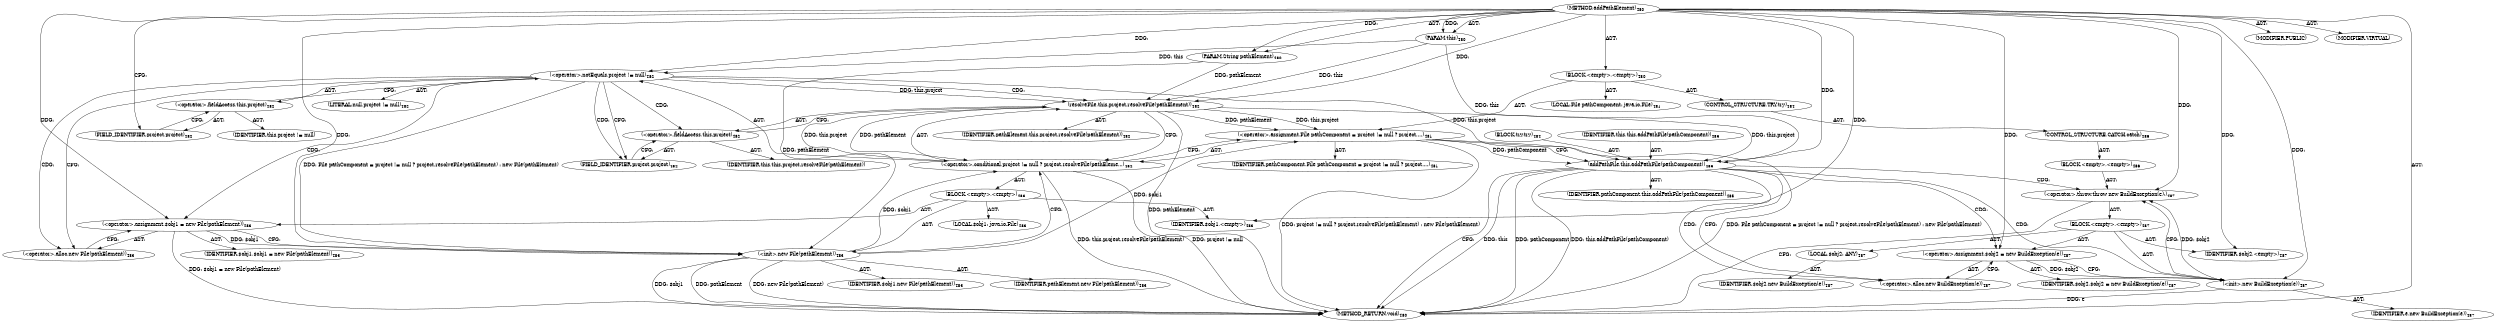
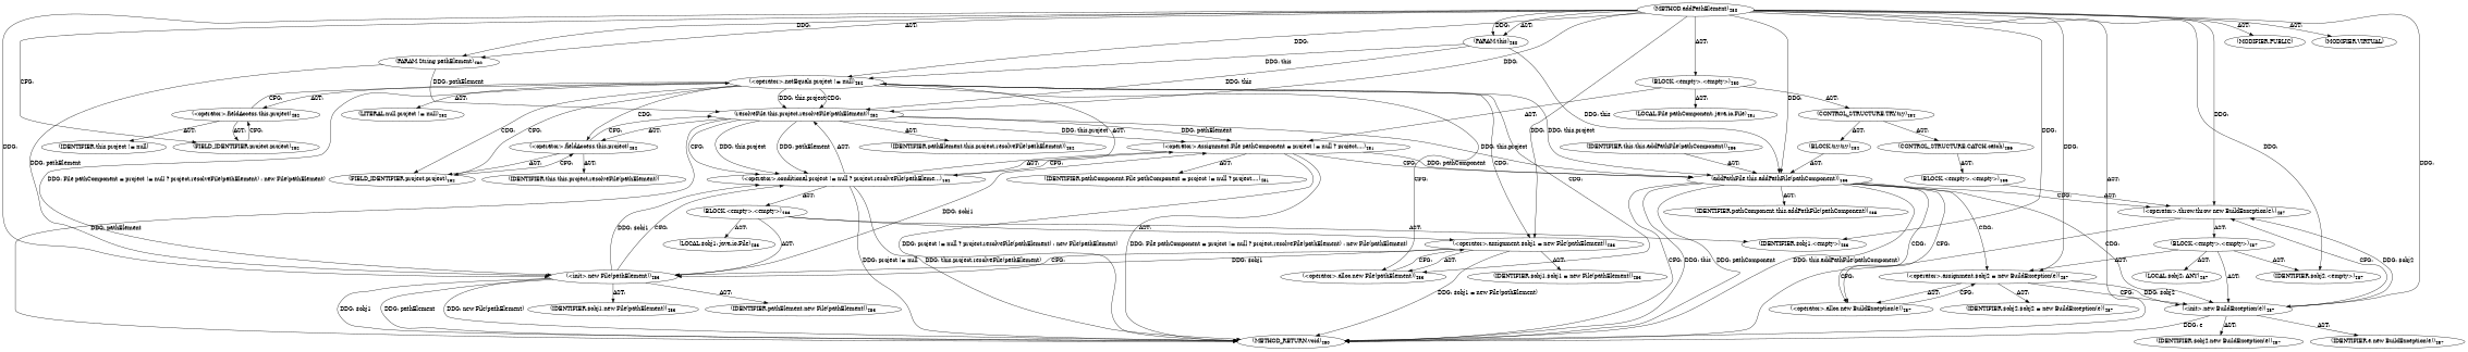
  digraph {
    n1 [label=<(METHOD,addPathElement)<SUB>480</SUB>>]
    n2 [label=<(PARAM,this)<SUB>480</SUB>>]
    n3 [label=<(PARAM,String pathElement)<SUB>480</SUB>>]
    n4 [label=<(BLOCK,&lt;empty&gt;,&lt;empty&gt;)<SUB>480</SUB>>]
    n5 [label=<(&lt;operator&gt;.notEquals,project != null)<SUB>482</SUB>>]
    n6 [label=<(FIELD_IDENTIFIER,project,project)<SUB>482</SUB>>]
    n7 [label=<(resolveFile,this.project.resolveFile(pathElement))<SUB>482</SUB>>]
    n8 [label=<(&lt;operator&gt;.assignment,$obj1 = new File(pathElement))<SUB>483</SUB>>]
    n9 [label=<(&lt;init&gt;,new File(pathElement))<SUB>483</SUB>>]
    n10 [label=<(IDENTIFIER,$obj1,&lt;empty&gt;)<SUB>483</SUB>>]
    n11 [label=<(addPathFile,this.addPathFile(pathComponent))<SUB>485</SUB>>]
    n12 [label=<(&lt;operator&gt;.throw,throw new BuildException(e);)<SUB>487</SUB>>]
    n13 [label=<(&lt;operator&gt;.assignment,$obj2 = new BuildException(e))<SUB>487</SUB>>]
    n14 [label=<(&lt;init&gt;,new BuildException(e))<SUB>487</SUB>>]
    n15 [label=<(IDENTIFIER,$obj2,&lt;empty&gt;)<SUB>487</SUB>>]
    n16 [label=<(MODIFIER,PUBLIC)>]
    n17 [label=<(MODIFIER,VIRTUAL)>]
    n18 [label=<(METHOD_RETURN,void)<SUB>480</SUB>>]
    n19 [label=<(LOCAL,File pathComponent: java.io.File)<SUB>481</SUB>>]
    n20 [label=<(&lt;operator&gt;.assignment,File pathComponent = project != null ? project....)<SUB>481</SUB>>]
    n21 [label=<(CONTROL_STRUCTURE,TRY,try)<SUB>484</SUB>>]
    n22 [label=<(&lt;operator&gt;.fieldAccess,this.project)<SUB>482</SUB>>]
    n23 [label=<(LITERAL,null,project != null)<SUB>482</SUB>>]
    n24 [label=<(&lt;operator&gt;.fieldAccess,this.project)<SUB>482</SUB>>]
    n25 [label=<(FIELD_IDENTIFIER,project,project)<SUB>482</SUB>>]
    n26 [label=<(&lt;operator&gt;.alloc,new File(pathElement))<SUB>483</SUB>>]
    n27 [label=<(&lt;operator&gt;.conditional,project != null ? project.resolveFile(pathEleme...)<SUB>482</SUB>>]
    n28 [label=<(IDENTIFIER,pathElement,this.project.resolveFile(pathElement))<SUB>482</SUB>>]
    n29 [label=<(IDENTIFIER,$obj1,$obj1 = new File(pathElement))<SUB>483</SUB>>]
    n30 [label=<(IDENTIFIER,$obj1,new File(pathElement))<SUB>483</SUB>>]
    n31 [label=<(IDENTIFIER,pathElement,new File(pathElement))<SUB>483</SUB>>]
    n32 [label=<(IDENTIFIER,pathComponent,this.addPathFile(pathComponent))<SUB>485</SUB>>]
    n33 [label=<(&lt;operator&gt;.alloc,new BuildException(e))<SUB>487</SUB>>]
    n34 [label=<(BLOCK,&lt;empty&gt;,&lt;empty&gt;)<SUB>487</SUB>>]
    n35 [label=<(IDENTIFIER,$obj2,$obj2 = new BuildException(e))<SUB>487</SUB>>]
    n36 [label=<(IDENTIFIER,$obj2,new BuildException(e))<SUB>487</SUB>>]
    n37 [label=<(IDENTIFIER,e,new BuildException(e))<SUB>487</SUB>>]
    n38 [label=<(IDENTIFIER,pathComponent,File pathComponent = project != null ? project....)<SUB>481</SUB>>]
    n39 [label=<(BLOCK,try,try)<SUB>484</SUB>>]
    n40 [label=<(CONTROL_STRUCTURE,CATCH,catch)<SUB>486</SUB>>]
    n41 [label=<(BLOCK,&lt;empty&gt;,&lt;empty&gt;)<SUB>483</SUB>>]
    n42 [label=<(LOCAL,$obj1: java.io.File)<SUB>483</SUB>>]
    n43 [label=<(IDENTIFIER,this,project != null)>]
    n44 [label=<(IDENTIFIER,this,this.project.resolveFile(pathElement))>]
    n45 [label=<(BLOCK,&lt;empty&gt;,&lt;empty&gt;)<SUB>486</SUB>>]
    n46 [label=<(IDENTIFIER,this,this.addPathFile(pathComponent))<SUB>485</SUB>>]
    n47 [label=<(LOCAL,$obj2: ANY)<SUB>487</SUB>>]
    n1 -> n2 [label="AST: "]
    n1 -> n2 [label="DDG: "]
    n1 -> n3 [label="AST: "]
    n1 -> n3 [label="DDG: "]
    n1 -> n4 [label="AST: "]
    n1 -> n5 [label="DDG: "]
    n1 -> n6 [label="CFG: "]
    n1 -> n7 [label="DDG: "]
    n1 -> n8 [label="DDG: "]
    n1 -> n9 [label="DDG: "]
    n1 -> n10 [label="DDG: "]
    n1 -> n11 [label="DDG: "]
    n1 -> n12 [label="DDG: "]
    n1 -> n13 [label="DDG: "]
    n1 -> n14 [label="DDG: "]
    n1 -> n15 [label="DDG: "]
    n1 -> n16 [label="AST: "]
    n1 -> n17 [label="AST: "]
    n1 -> n18 [label="AST: "]
    n2 -> n5 [label="DDG: this"]
    n2 -> n7 [label="DDG: this"]
    n2 -> n11 [label="DDG: this"]
    n3 -> n7 [label="DDG: pathElement"]
    n3 -> n9 [label="DDG: pathElement"]
    n4 -> n19 [label="AST: "]
    n4 -> n20 [label="AST: "]
    n4 -> n21 [label="AST: "]
    n5 -> n7 [label="DDG: this.project"]
    n5 -> n7 [label="CDG: "]
    n5 -> n8 [label="CDG: "]
    n5 -> n9 [label="DDG: File pathComponent = project != null ? project.resolveFile(pathElement) : new File(pathElement)"]
    n5 -> n11 [label="DDG: this.project"]
    n5 -> n22 [label="AST: "]
    n5 -> n23 [label="AST: "]
    n5 -> n24 [label="CDG: "]
    n5 -> n25 [label="CFG: "]
    n5 -> n25 [label="CDG: "]
    n5 -> n26 [label="CFG: "]
    n5 -> n26 [label="CDG: "]
    n6 -> n22 [label="CFG: "]
    n7 -> n11 [label="DDG: this.project"]
    n7 -> n18 [label="DDG: pathElement"]
    n7 -> n20 [label="DDG: this.project"]
    n7 -> n20 [label="DDG: pathElement"]
    n7 -> n24 [label="AST: "]
    n7 -> n27 [label="CFG: "]
    n7 -> n27 [label="DDG: this.project"]
    n7 -> n27 [label="DDG: pathElement"]
    n7 -> n28 [label="AST: "]
    n8 -> n9 [label="CFG: "]
    n8 -> n9 [label="DDG: $obj1"]
    n8 -> n18 [label="DDG: $obj1 = new File(pathElement)"]
    n8 -> n26 [label="AST: "]
    n8 -> n29 [label="AST: "]
    n9 -> n18 [label="DDG: $obj1"]
    n9 -> n18 [label="DDG: pathElement"]
    n9 -> n18 [label="DDG: new File(pathElement)"]
    n9 -> n20 [label="DDG: $obj1"]
    n9 -> n27 [label="CFG: "]
    n9 -> n27 [label="DDG: $obj1"]
    n9 -> n30 [label="AST: "]
    n9 -> n31 [label="AST: "]
    n11 -> n12 [label="CDG: "]
    n11 -> n13 [label="CDG: "]
    n11 -> n14 [label="CDG: "]
    n11 -> n18 [label="CFG: "]
    n11 -> n18 [label="DDG: this"]
    n11 -> n18 [label="DDG: pathComponent"]
    n11 -> n18 [label="DDG: this.addPathFile(pathComponent)"]
    n11 -> n32 [label="AST: "]
    n11 -> n33 [label="CFG: "]
    n11 -> n33 [label="CDG: "]
    n12 -> n18 [label="CFG: "]
    n12 -> n34 [label="AST: "]
    n13 -> n14 [label="CFG: "]
    n13 -> n14 [label="DDG: $obj2"]
    n13 -> n33 [label="AST: "]
    n13 -> n35 [label="AST: "]
    n14 -> n12 [label="CFG: "]
    n14 -> n12 [label="DDG: $obj2"]
    n14 -> n18 [label="DDG: e"]
-   n47 -> n36 [label="AST: "]
+   n14 -> n36 [label="AST: "]
    n14 -> n37 [label="AST: "]
    n20 -> n11 [label="CFG: "]
    n20 -> n11 [label="DDG: pathComponent"]
    n20 -> n18 [label="DDG: project != null ? project.resolveFile(pathElement) : new File(pathElement)"]
    n20 -> n18 [label="DDG: File pathComponent = project != null ? project.resolveFile(pathElement) : new File(pathElement)"]
    n20 -> n27 [label="AST: "]
    n20 -> n38 [label="AST: "]
+   n21 -> n39 [label="AST: "]
    n21 -> n40 [label="AST: "]
    n22 -> n5 [label="CFG: "]
    n22 -> n6 [label="AST: "]
    n22 -> n43 [label="AST: "]
    n24 -> n7 [label="CFG: "]
    n24 -> n25 [label="AST: "]
    n24 -> n44 [label="AST: "]
    n25 -> n24 [label="CFG: "]
    n26 -> n8 [label="CFG: "]
    n27 -> n5 [label="AST: "]
    n27 -> n7 [label="AST: "]
    n27 -> n18 [label="DDG: project != null"]
    n27 -> n18 [label="DDG: this.project.resolveFile(pathElement)"]
    n27 -> n20 [label="CFG: "]
    n27 -> n41 [label="AST: "]
    n33 -> n13 [label="CFG: "]
    n34 -> n13 [label="AST: "]
    n34 -> n14 [label="AST: "]
    n34 -> n15 [label="AST: "]
    n34 -> n47 [label="AST: "]
    n39 -> n11 [label="AST: "]
    n40 -> n45 [label="AST: "]
    n41 -> n8 [label="AST: "]
    n41 -> n9 [label="AST: "]
    n41 -> n10 [label="AST: "]
    n41 -> n42 [label="AST: "]
    n45 -> n12 [label="AST: "]
    n46 -> n11 [label="AST: "]
  }
